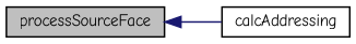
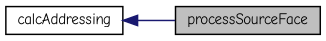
  digraph {
    rankdir=LR
    fontname="Comic Neue"
    node [color=black fontname="Comic Neue" fontsize=10 shape=record]
    n1 [fillcolor=grey75 fontcolor=black height=0.2 label=processSourceFace style=filled width=0.4]
    n2 [height=0.2 label=calcAddressing width=0.4]
-   n1 -> n2 [color=midnightblue dir=back fontname="Comic Neue" fontsize=10 labelfontname=FreeSans labelfontsize=10 style=solid]
+   n2 -> n1 [color=midnightblue dir=back fontname="Comic Neue" fontsize=10 labelfontname=FreeSans labelfontsize=10 style=solid]
  }
